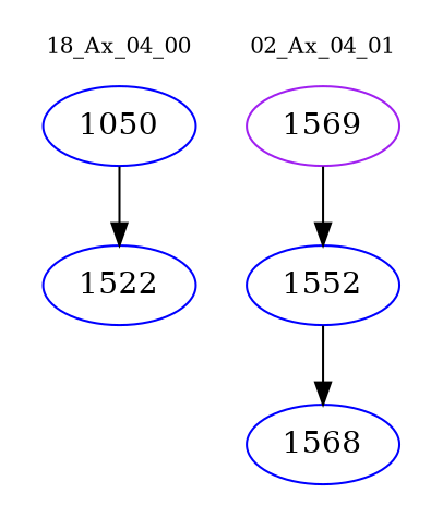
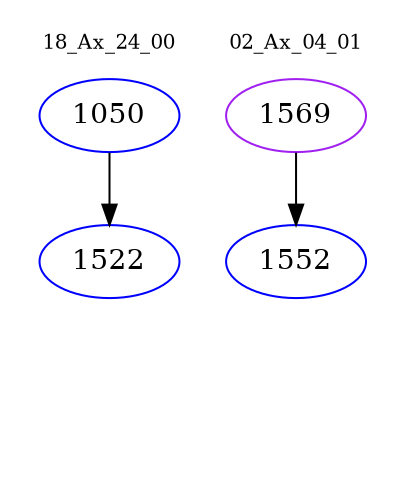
  digraph {
    node [color=blue]
    edge [color=black]
    n1 [label=1050]
    n2 [label=1522]
    n3 [color=purple label=1569]
    n4 [label=1552]
-   n5 [label=1568]
    subgraph cluster_1 {
      color=white
      fontsize=10
-     label="18_Ax_04_00"
+     label="18_Ax_24_00"
      n1
      n2
    }
    subgraph cluster_2 {
      color=white
      fontsize=10
      label="02_Ax_04_01"
      n3
      n4
-     n5
    }
    n1 -> n2
    n3 -> n4
-   n4 -> n5
  }
